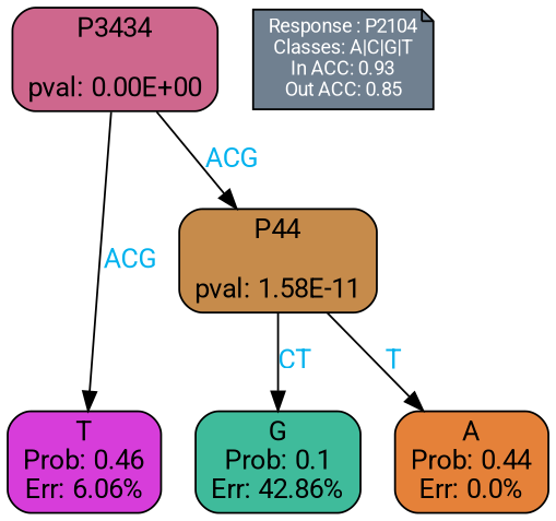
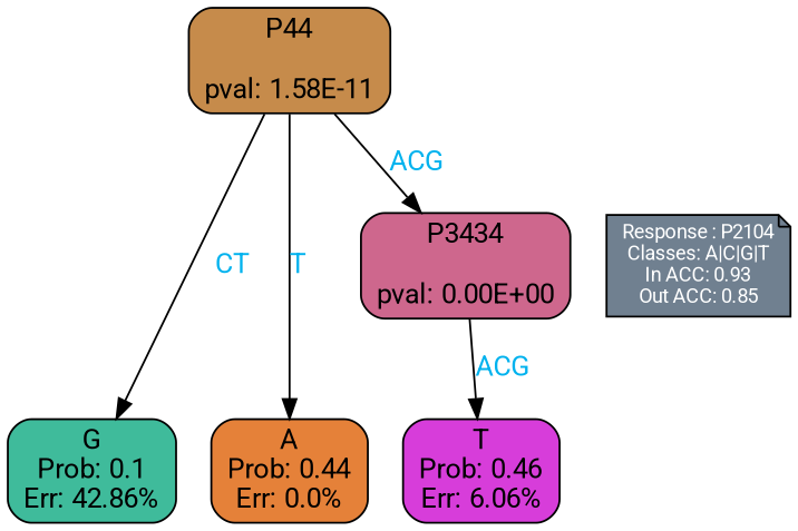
  digraph {
    fontname=Roboto
    ranksep=equally
    splines=polylines
    node [color=black fontname=Roboto shape=box style="filled, rounded"]
    edge [fontcolor=deepskyblue2 fontname=Roboto]
    n1 [fillcolor="#3fbb9b" label="G\nProb: 0.1\nErr: 42.86%"]
    n2 [fillcolor="#e58139" label="A\nProb: 0.44\nErr: 0.0%"]
    n3 [fillcolor="#d73dda" label="T\nProb: 0.46\nErr: 6.06%"]
    n4 [align=left fillcolor=slategray fontcolor=white fontsize=10 label="Response : P2104\nClasses: A|C|G|T\nIn ACC: 0.93\nOut ACC: 0.85\n" shape=note style=filled]
    n5 [fillcolor="#ce678d" label="P3434\n\npval: 0.00E+00"]
    n6 [fillcolor="#c68b4b" label="P44\n\npval: 1.58E-11"]
    subgraph sub_1 {
      rank=same
      n1
      n2
      n3
    }
    subgraph sub_2 {
      rank=same
      n4
      n5
    }
    n5 -> n3 [label=ACG]
-   n5 -> n6 [label=ACG]
+   n6 -> n5 [label=ACG]
    n6 -> n1 [label=CT]
    n6 -> n2 [label=T]
  }
